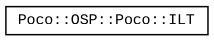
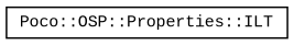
  digraph {
    rankdir=LR
    fontname="Liberation Mono"
-   n1 [color=black fillcolor=white fontname="Liberation Mono" fontsize=10 height=0.2 label="Poco::OSP::Poco::ILT" shape=record style=filled width=0.4]
+   n1 [color=black fillcolor=white fontname="Liberation Mono" fontsize=10 height=0.2 label="Poco::OSP::Properties::ILT" shape=record style=filled width=0.4]
  }
